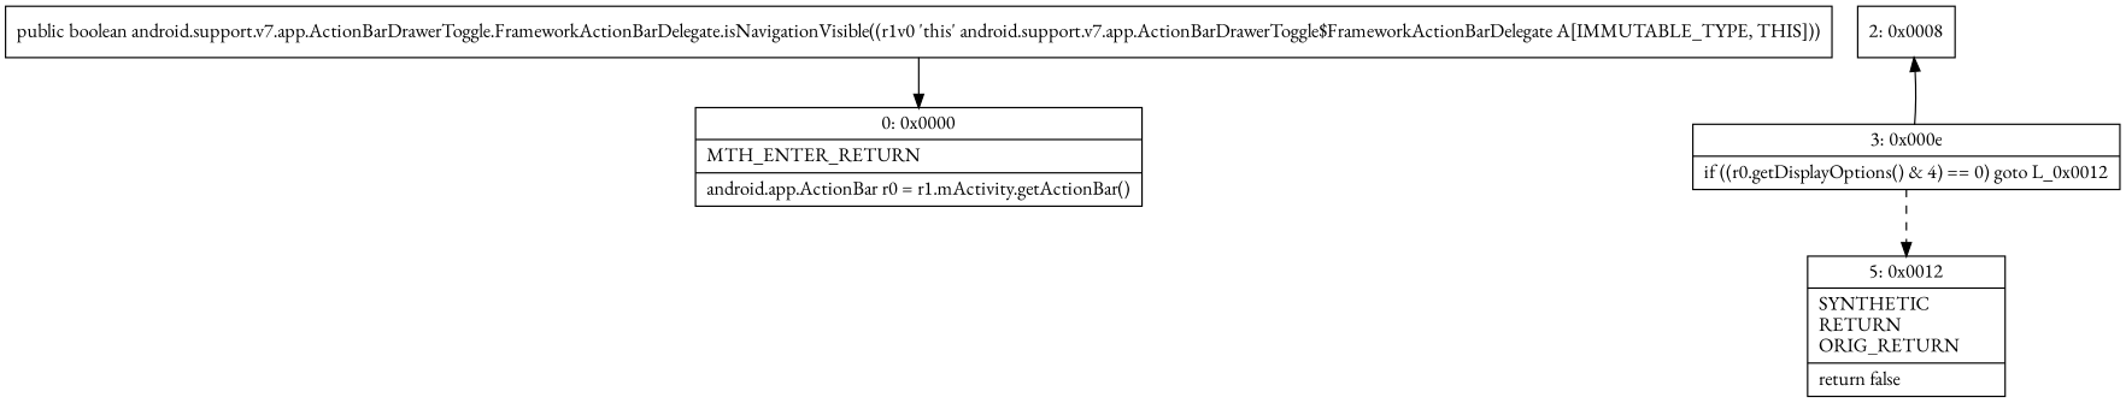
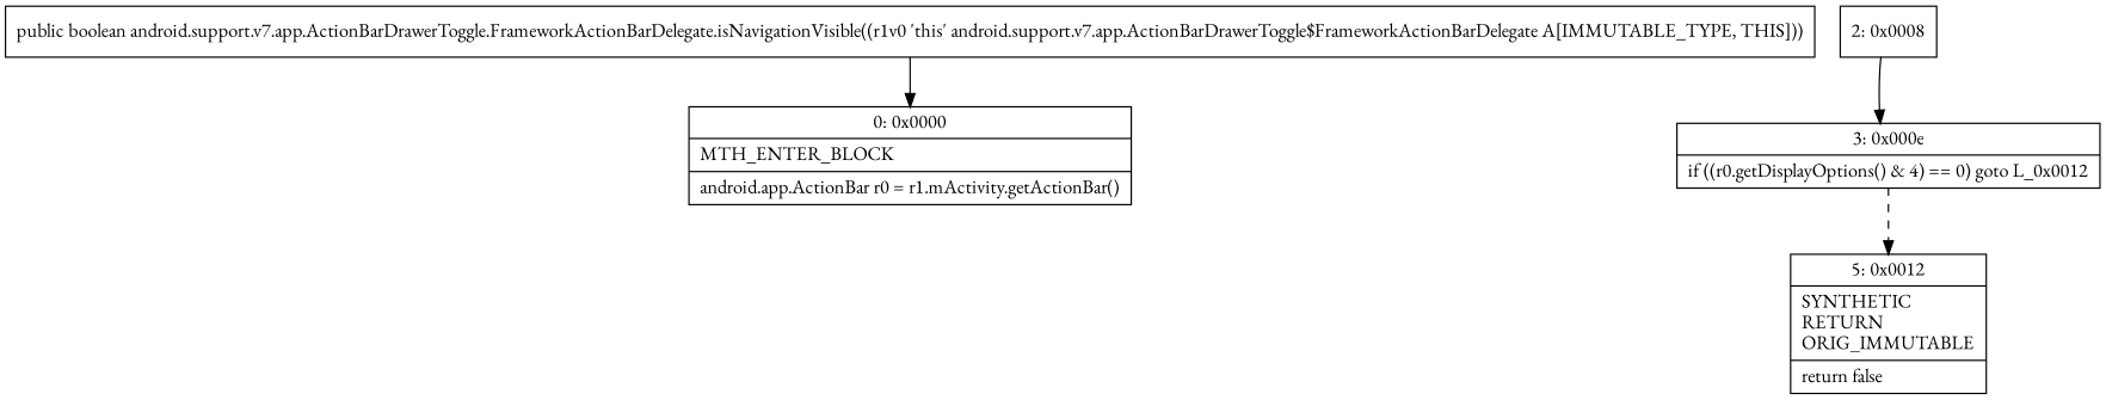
  digraph {
    fontname="EB Garamond"
    node [fontname="EB Garamond" shape=record]
    edge [fontname="EB Garamond"]
-   n1 [label="{0\:\ 0x0000|MTH_ENTER_RETURN\l|android.app.ActionBar r0 = r1.mActivity.getActionBar()\l}"]
+   n1 [label="{0\:\ 0x0000|MTH_ENTER_BLOCK\l|android.app.ActionBar r0 = r1.mActivity.getActionBar()\l}"]
    n2 [label="{2\:\ 0x0008}"]
    n3 [label="{3\:\ 0x000e|if ((r0.getDisplayOptions() & 4) == 0) goto L_0x0012\l}"]
-   n4 [label="{5\:\ 0x0012|SYNTHETIC\lRETURN\lORIG_RETURN\l|return false\l}"]
+   n4 [label="{5\:\ 0x0012|SYNTHETIC\lRETURN\lORIG_IMMUTABLE\l|return false\l}"]
    n5 [label="{public boolean android.support.v7.app.ActionBarDrawerToggle.FrameworkActionBarDelegate.isNavigationVisible((r1v0 'this' android.support.v7.app.ActionBarDrawerToggle$FrameworkActionBarDelegate A[IMMUTABLE_TYPE, THIS])) }"]
-   n3 -> n2
+   n2 -> n3
    n3 -> n4 [style=dashed]
    n5 -> n1
  }
